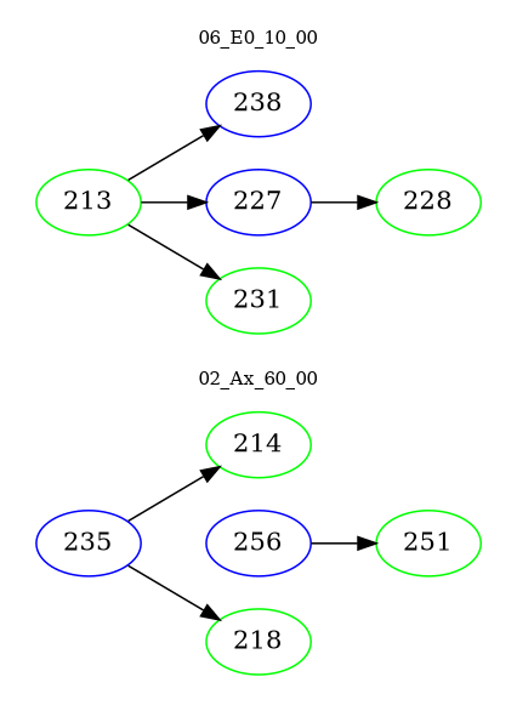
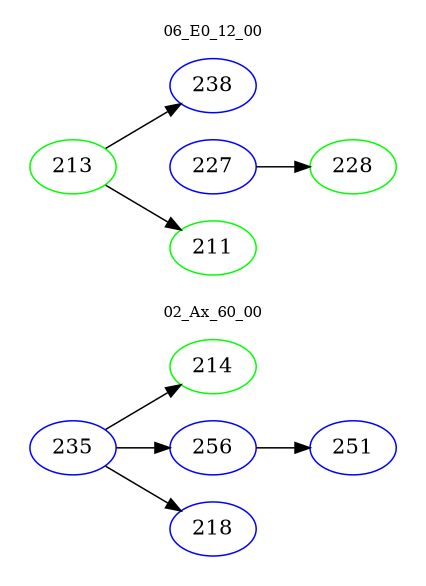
  digraph {
    rankdir=LR
    node [color=green]
    edge [color=black]
    n1 [color=blue label=235]
-   n2 [label=218]
+   n2 [color=blue label=218]
    n3 [color=blue label=256]
    n4 [label=214]
-   n5 [label=251]
+   n5 [color=blue label=251]
    n6 [label=213]
-   n7 [label=231]
+   n7 [label=211]
    n8 [color=blue label=227]
    n9 [color=blue label=238]
    n10 [label=228]
    subgraph cluster_1 {
      color=white
      fontsize=10
      label="02_Ax_60_00"
      n1
      n2
      n3
      n4
      n5
    }
    subgraph cluster_2 {
      color=white
      fontsize=10
-     label="06_E0_10_00"
+     label="06_E0_12_00"
      n6
      n7
      n8
      n9
      n10
    }
    n1 -> n2
+   n1 -> n3
    n1 -> n4
    n3 -> n5
    n6 -> n7
-   n6 -> n8
    n6 -> n9
    n8 -> n10
  }
